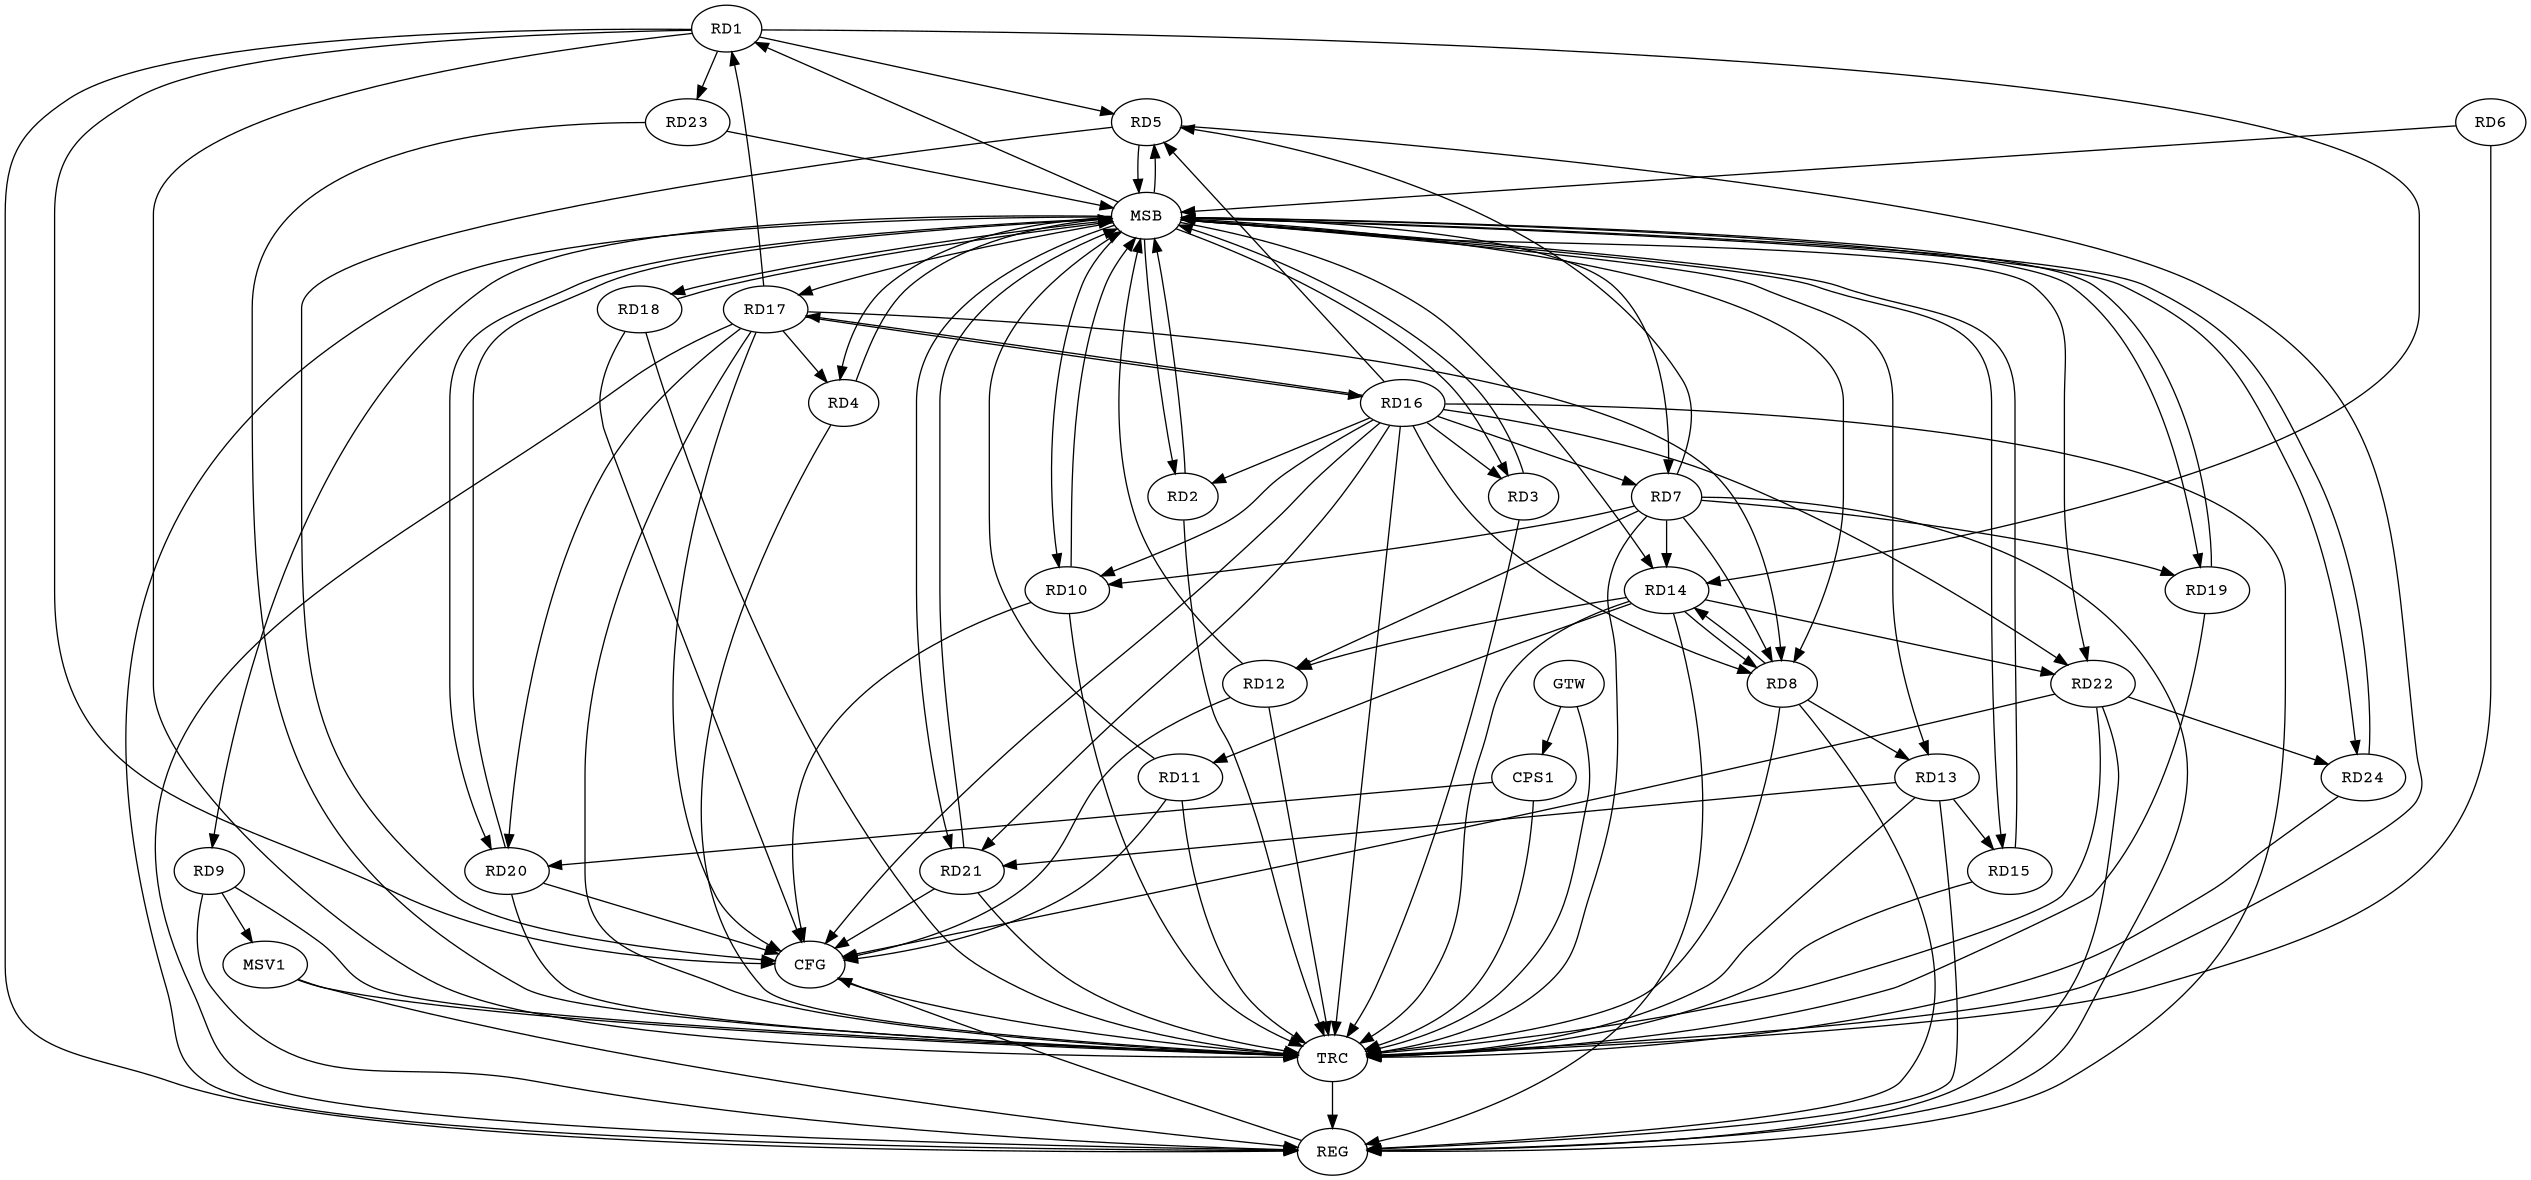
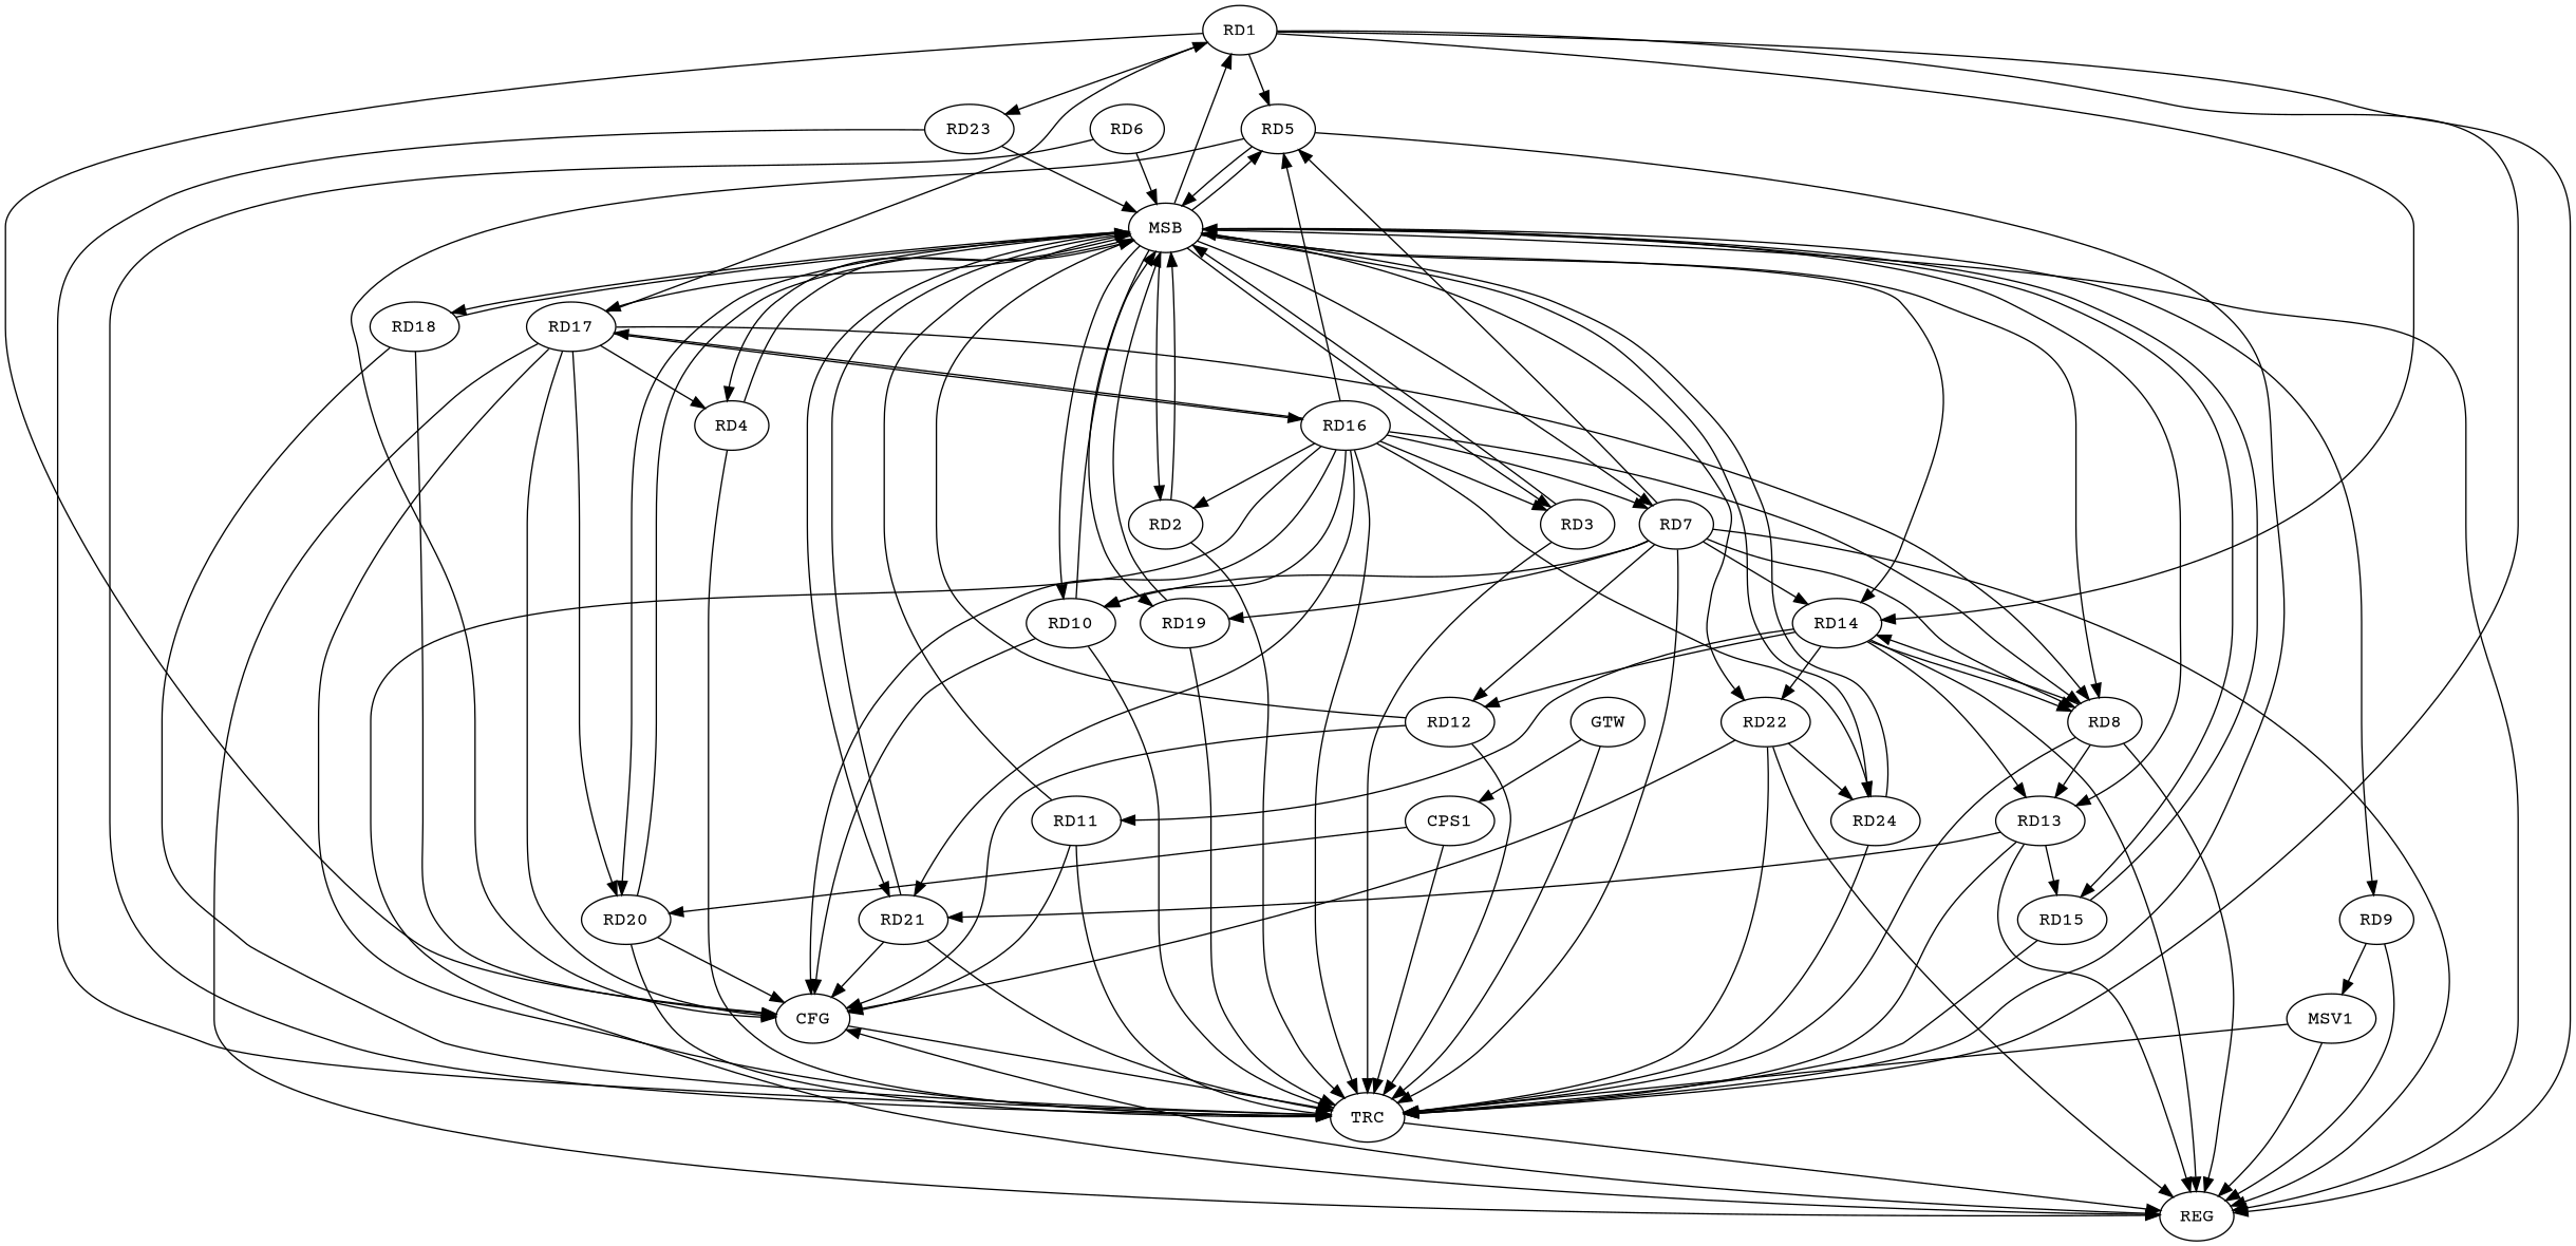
  strict digraph {
    fontname="Courier Prime"
    node [fontname="Courier Prime"]
    edge [fontname="Courier Prime"]
    n1 [label=RD1]
    n2 [label=RD5]
    n3 [label=RD14]
    n4 [label=RD23]
    n5 [label=REG]
    n6 [label=CFG]
    n7 [label=TRC]
    n8 [label=MSB]
    n9 [label=RD8]
    n10 [label=RD12]
    n11 [label=RD11]
    n12 [label=RD22]
    n13 [label=RD2]
    n14 [label=RD3]
    n15 [label=RD4]
    n16 [label=RD7]
    n17 [label=RD10]
    n18 [label=RD19]
    n19 [label=RD13]
    n20 [label=RD9]
    n21 [label=RD15]
    n22 [label=RD21]
    n23 [label=RD17]
    n24 [label=RD24]
    n25 [label=RD20]
    n26 [label=RD18]
    n27 [label=RD6]
    n28 [label=MSV1]
    n29 [label=RD16]
    n30 [label=CPS1]
    n31 [label=GTW]
    n1 -> n2
    n1 -> n3
    n1 -> n4
    n1 -> n5
    n1 -> n6
    n1 -> n7
    n2 -> n6
    n2 -> n7
    n2 -> n8
    n3 -> n5
-   n3 -> n7
+   n3 -> n19
    n3 -> n9
    n3 -> n10
    n3 -> n11
    n3 -> n12
    n4 -> n7
    n4 -> n8
    n5 -> n6
    n6 -> n7
    n7 -> n5
    n8 -> n1
    n8 -> n2
    n8 -> n3
    n8 -> n5
    n8 -> n9
    n8 -> n12
    n8 -> n13
    n8 -> n14
    n8 -> n15
    n8 -> n16
    n8 -> n17
    n8 -> n18
    n8 -> n19
    n8 -> n20
    n8 -> n21
    n8 -> n22
    n8 -> n23
    n8 -> n24
    n8 -> n25
    n8 -> n26
    n9 -> n3
    n9 -> n5
    n9 -> n7
    n9 -> n19
    n10 -> n6
    n10 -> n7
    n10 -> n8
    n11 -> n6
    n11 -> n7
    n11 -> n8
    n12 -> n5
    n12 -> n6
    n12 -> n7
    n12 -> n24
    n13 -> n7
    n13 -> n8
    n14 -> n7
    n14 -> n8
    n15 -> n7
    n15 -> n8
    n16 -> n2
    n16 -> n3
    n16 -> n5
    n16 -> n7
    n16 -> n9
    n16 -> n10
    n16 -> n17
    n16 -> n18
    n17 -> n6
    n17 -> n7
    n17 -> n8
    n18 -> n7
    n18 -> n8
    n19 -> n5
    n19 -> n7
    n19 -> n21
    n19 -> n22
    n20 -> n5
-   n20 -> n7
    n20 -> n28
    n21 -> n7
    n21 -> n8
    n22 -> n6
    n22 -> n7
    n22 -> n8
    n23 -> n1
    n23 -> n5
    n23 -> n6
    n23 -> n7
    n23 -> n9
    n23 -> n15
    n23 -> n25
    n23 -> n29
    n24 -> n7
    n24 -> n8
    n25 -> n6
    n25 -> n7
    n25 -> n8
    n26 -> n6
    n26 -> n7
    n26 -> n8
    n27 -> n7
    n27 -> n8
    n28 -> n5
    n28 -> n7
    n29 -> n2
    n29 -> n5
    n29 -> n6
    n29 -> n7
    n29 -> n9
    n29 -> n13
    n29 -> n14
    n29 -> n16
    n29 -> n17
    n29 -> n22
    n29 -> n23
-   n29 -> n12
+   n29 -> n24
    n30 -> n7
    n30 -> n25
    n31 -> n7
    n31 -> n30
  }
